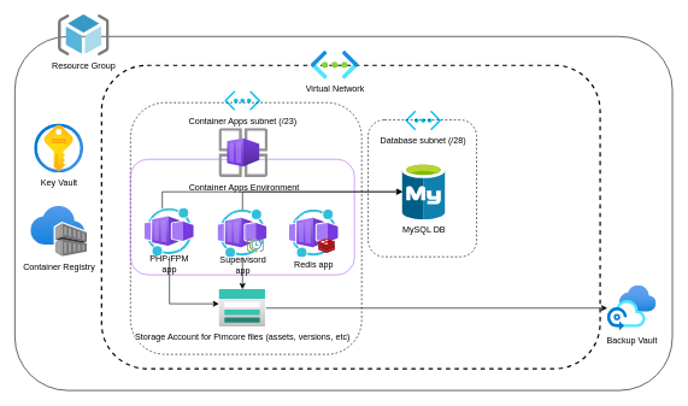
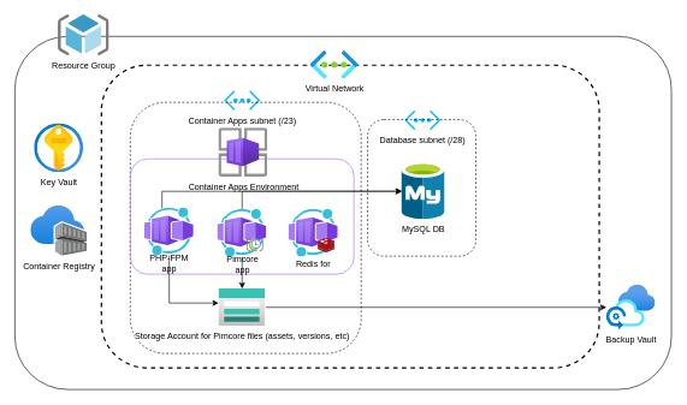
  <mxCell id="0" />
  <mxCell id="1" parent="0" />
  <mxCell id="2" value="" style="rounded=1;whiteSpace=wrap;html=1;dashed=1;fillColor=none;strokeWidth=2;" vertex="1" parent="1"><mxGeometry x="140" y="90" width="690" height="420" as="geometry" /></mxCell>
  <mxCell id="3" value="" style="group" vertex="1" connectable="0" parent="1"><mxGeometry x="20" y="20" width="910" height="520" as="geometry" /></mxCell>
  <mxCell id="4" value="" style="rounded=1;whiteSpace=wrap;html=1;fillColor=none;" vertex="1" parent="3"><mxGeometry y="30" width="910" height="490" as="geometry" /></mxCell>
  <mxCell id="5" value="&lt;div&gt;Resource Group&lt;/div&gt;" style="image;sketch=0;aspect=fixed;html=1;points=[];align=center;fontSize=12;image=img/lib/mscae/ResourceGroup.svg;" vertex="1" parent="3"><mxGeometry x="59.998" width="70.86" height="56.688" as="geometry" /></mxCell>
  <mxCell id="6" value="Container Apps subnet (/23)" style="verticalLabelPosition=bottom;html=1;verticalAlign=top;align=center;strokeColor=none;fillColor=#00BEF2;shape=mxgraph.azure.virtual_network;pointerEvents=1;" vertex="1" parent="3"><mxGeometry x="290" y="105" width="50" height="27.5" as="geometry" /></mxCell>
  <mxCell id="7" value="Database subnet (/28)" style="verticalLabelPosition=bottom;html=1;verticalAlign=top;align=center;strokeColor=none;fillColor=#00BEF2;shape=mxgraph.azure.virtual_network;pointerEvents=1;" vertex="1" parent="3"><mxGeometry x="540" y="132.5" width="50" height="27.5" as="geometry" /></mxCell>
  <mxCell id="8" value="" style="group" vertex="1" connectable="0" parent="3"><mxGeometry x="160" y="105" width="320" height="365" as="geometry" /></mxCell>
  <mxCell id="9" value="" style="rounded=1;whiteSpace=wrap;html=1;dashed=1;fillColor=none;strokeWidth=1;" vertex="1" parent="8"><mxGeometry y="16.591" width="320" height="348.409" as="geometry" /></mxCell>
  <mxCell id="10" value="MySQL DB" style="image;sketch=0;aspect=fixed;html=1;points=[];align=center;fontSize=12;image=img/lib/mscae/Azure_Database_for_MySQL_servers.svg;" vertex="1" parent="3"><mxGeometry x="536.04" y="205" width="60.04" height="79" as="geometry" /></mxCell>
  <mxCell id="11" value="" style="group" vertex="1" connectable="0" parent="3"><mxGeometry x="489" y="136.5" width="150" height="198.5" as="geometry" /></mxCell>
  <mxCell id="12" value="" style="rounded=1;whiteSpace=wrap;html=1;dashed=1;fillColor=none;strokeWidth=1;" vertex="1" parent="11"><mxGeometry y="9.023" width="150" height="189.477" as="geometry" /></mxCell>
  <mxCell id="13" value="" style="rounded=1;whiteSpace=wrap;html=1;fillColor=none;strokeColor=#B266FF;" vertex="1" parent="1"><mxGeometry x="180" y="220" width="310" height="160" as="geometry" /></mxCell>
  <mxCell id="14" value="Key Vault" style="image;aspect=fixed;html=1;points=[];align=center;fontSize=12;image=img/lib/azure2/security/Key_Vaults.svg;" vertex="1" parent="1"><mxGeometry x="47" y="171" width="68" height="68" as="geometry" /></mxCell>
  <mxCell id="15" style="edgeStyle=orthogonalEdgeStyle;rounded=0;orthogonalLoop=1;jettySize=auto;html=1;" edge="1" parent="1" source="16" target="19"><mxGeometry relative="1" as="geometry" /></mxCell>
  <mxCell id="16" value="Storage Account for Pimcore files (assets, versions, etc)" style="image;aspect=fixed;html=1;points=[];align=center;fontSize=12;image=img/lib/azure2/storage/Storage_Accounts.svg;" vertex="1" parent="1"><mxGeometry x="302.5" y="400" width="65" height="52" as="geometry" /></mxCell>
  <mxCell id="17" value="Container Apps Environment" style="image;aspect=fixed;html=1;points=[];align=center;fontSize=12;image=img/lib/azure2/other/Container_App_Environments.svg;" vertex="1" parent="1"><mxGeometry x="302.5" y="177" width="68" height="68" as="geometry" /></mxCell>
  <mxCell id="18" value="Container Registry" style="image;aspect=fixed;html=1;points=[];align=center;fontSize=12;image=img/lib/azure2/containers/Container_Registries.svg;" vertex="1" parent="1"><mxGeometry x="41.98" y="285" width="78.03" height="70" as="geometry" /></mxCell>
  <mxCell id="19" value="Backup Vault" style="image;aspect=fixed;html=1;points=[];align=center;fontSize=12;image=img/lib/azure2/other/Azure_Backup_Center.svg;" vertex="1" parent="1"><mxGeometry x="840" y="395" width="68" height="62" as="geometry" /></mxCell>
  <mxCell id="20" style="edgeStyle=orthogonalEdgeStyle;rounded=0;orthogonalLoop=1;jettySize=auto;html=1;" edge="1" parent="1" source="26" target="16"><mxGeometry relative="1" as="geometry"><Array as="points"><mxPoint x="234" y="420" /></Array></mxGeometry></mxCell>
  <mxCell id="21" value="" style="edgeStyle=orthogonalEdgeStyle;rounded=0;orthogonalLoop=1;jettySize=auto;html=1;" edge="1" parent="1" source="31" target="16"><mxGeometry relative="1" as="geometry"><Array as="points" /></mxGeometry></mxCell>
  <mxCell id="22" style="edgeStyle=orthogonalEdgeStyle;rounded=0;orthogonalLoop=1;jettySize=auto;html=1;" edge="1" parent="1" source="26" target="10"><mxGeometry relative="1" as="geometry"><Array as="points"><mxPoint x="224" y="265" /></Array></mxGeometry></mxCell>
  <mxCell id="23" style="edgeStyle=orthogonalEdgeStyle;rounded=0;orthogonalLoop=1;jettySize=auto;html=1;entryX=0.012;entryY=0.505;entryDx=0;entryDy=0;entryPerimeter=0;" edge="1" parent="1" source="31" target="10"><mxGeometry relative="1" as="geometry"><Array as="points"><mxPoint x="335" y="265" /></Array></mxGeometry></mxCell>
  <mxCell id="24" value="" style="group" vertex="1" connectable="0" parent="1"><mxGeometry x="200" y="288" width="68" height="92" as="geometry" /></mxCell>
  <mxCell id="25" value="" style="group" vertex="1" connectable="0" parent="24"><mxGeometry width="68" height="70" as="geometry" /></mxCell>
  <mxCell id="26" value="" style="image;aspect=fixed;html=1;points=[];align=center;fontSize=12;image=img/lib/azure2/other/Worker_Container_App.svg;" vertex="1" parent="25"><mxGeometry width="68" height="66" as="geometry" /></mxCell>
  <mxCell id="27" value="" style="shape=image;html=1;verticalAlign=top;verticalLabelPosition=bottom;labelBackgroundColor=#ffffff;imageAspect=0;aspect=fixed;image=https://cdn1.iconfinder.com/data/icons/hawcons/32/699248-icon-21-file-php-128.png" vertex="1" parent="25"><mxGeometry x="28" y="30" width="40" height="40" as="geometry" /></mxCell>
  <mxCell id="28" value="PHP-FPM app" style="text;strokeColor=none;align=center;fillColor=none;html=1;verticalAlign=middle;whiteSpace=wrap;rounded=0;" vertex="1" parent="24"><mxGeometry x="4" y="62" width="60" height="30" as="geometry" /></mxCell>
  <mxCell id="29" value="" style="group" vertex="1" connectable="0" parent="1"><mxGeometry x="301" y="290" width="68" height="91" as="geometry" /></mxCell>
  <mxCell id="30" value="" style="group" vertex="1" connectable="0" parent="29"><mxGeometry width="68" height="66" as="geometry" /></mxCell>
  <mxCell id="31" value="" style="image;aspect=fixed;html=1;points=[];align=center;fontSize=12;image=img/lib/azure2/other/Worker_Container_App.svg;" vertex="1" parent="30"><mxGeometry width="68" height="66" as="geometry" /></mxCell>
  <mxCell id="32" value="" style="image;sketch=0;aspect=fixed;html=1;points=[];align=center;fontSize=12;image=img/lib/mscae/SchedulerJobCollection.svg;" vertex="1" parent="30"><mxGeometry x="40.5" y="40" width="23.26" height="20" as="geometry" /></mxCell>
- <mxCell id="33" value="Supervisord app" style="text;strokeColor=none;align=center;fillColor=none;html=1;verticalAlign=middle;whiteSpace=wrap;rounded=0;" vertex="1" parent="29"><mxGeometry x="5" y="61" width="60" height="30" as="geometry" /></mxCell>
+ <mxCell id="33" value="Pimcore app" style="text;strokeColor=none;align=center;fillColor=none;html=1;verticalAlign=middle;whiteSpace=wrap;rounded=0;" vertex="1" parent="29"><mxGeometry x="5" y="61" width="60" height="30" as="geometry" /></mxCell>
  <mxCell id="34" value="" style="group" vertex="1" connectable="0" parent="1"><mxGeometry x="400" y="290" width="68" height="91" as="geometry" /></mxCell>
  <mxCell id="35" value="" style="group" vertex="1" connectable="0" parent="34"><mxGeometry width="68" height="66" as="geometry" /></mxCell>
  <mxCell id="36" value="" style="image;aspect=fixed;html=1;points=[];align=center;fontSize=12;image=img/lib/azure2/other/Worker_Container_App.svg;" vertex="1" parent="35"><mxGeometry width="68" height="66" as="geometry" /></mxCell>
  <mxCell id="37" value="" style="image;sketch=0;aspect=fixed;html=1;points=[];align=center;fontSize=12;image=img/lib/mscae/Cache_Redis_Product.svg;" vertex="1" parent="35"><mxGeometry x="40" y="40" width="23.81" height="20" as="geometry" /></mxCell>
- <mxCell id="38" value="Redis app" style="text;strokeColor=none;align=center;fillColor=none;html=1;verticalAlign=middle;whiteSpace=wrap;rounded=0;" vertex="1" parent="34"><mxGeometry x="4" y="61" width="60" height="30" as="geometry" /></mxCell>
+ <mxCell id="38" value="Redis for" style="text;strokeColor=none;align=center;fillColor=none;html=1;verticalAlign=middle;whiteSpace=wrap;rounded=0;" vertex="1" parent="34"><mxGeometry x="4" y="61" width="60" height="30" as="geometry" /></mxCell>
  <mxCell id="39" value="Virtual Network" style="image;aspect=fixed;html=1;points=[];align=center;fontSize=12;image=img/lib/azure2/networking/Virtual_Networks.svg;" vertex="1" parent="1"><mxGeometry x="429.879" y="70" width="65.985" height="39.394" as="geometry" /></mxCell>
